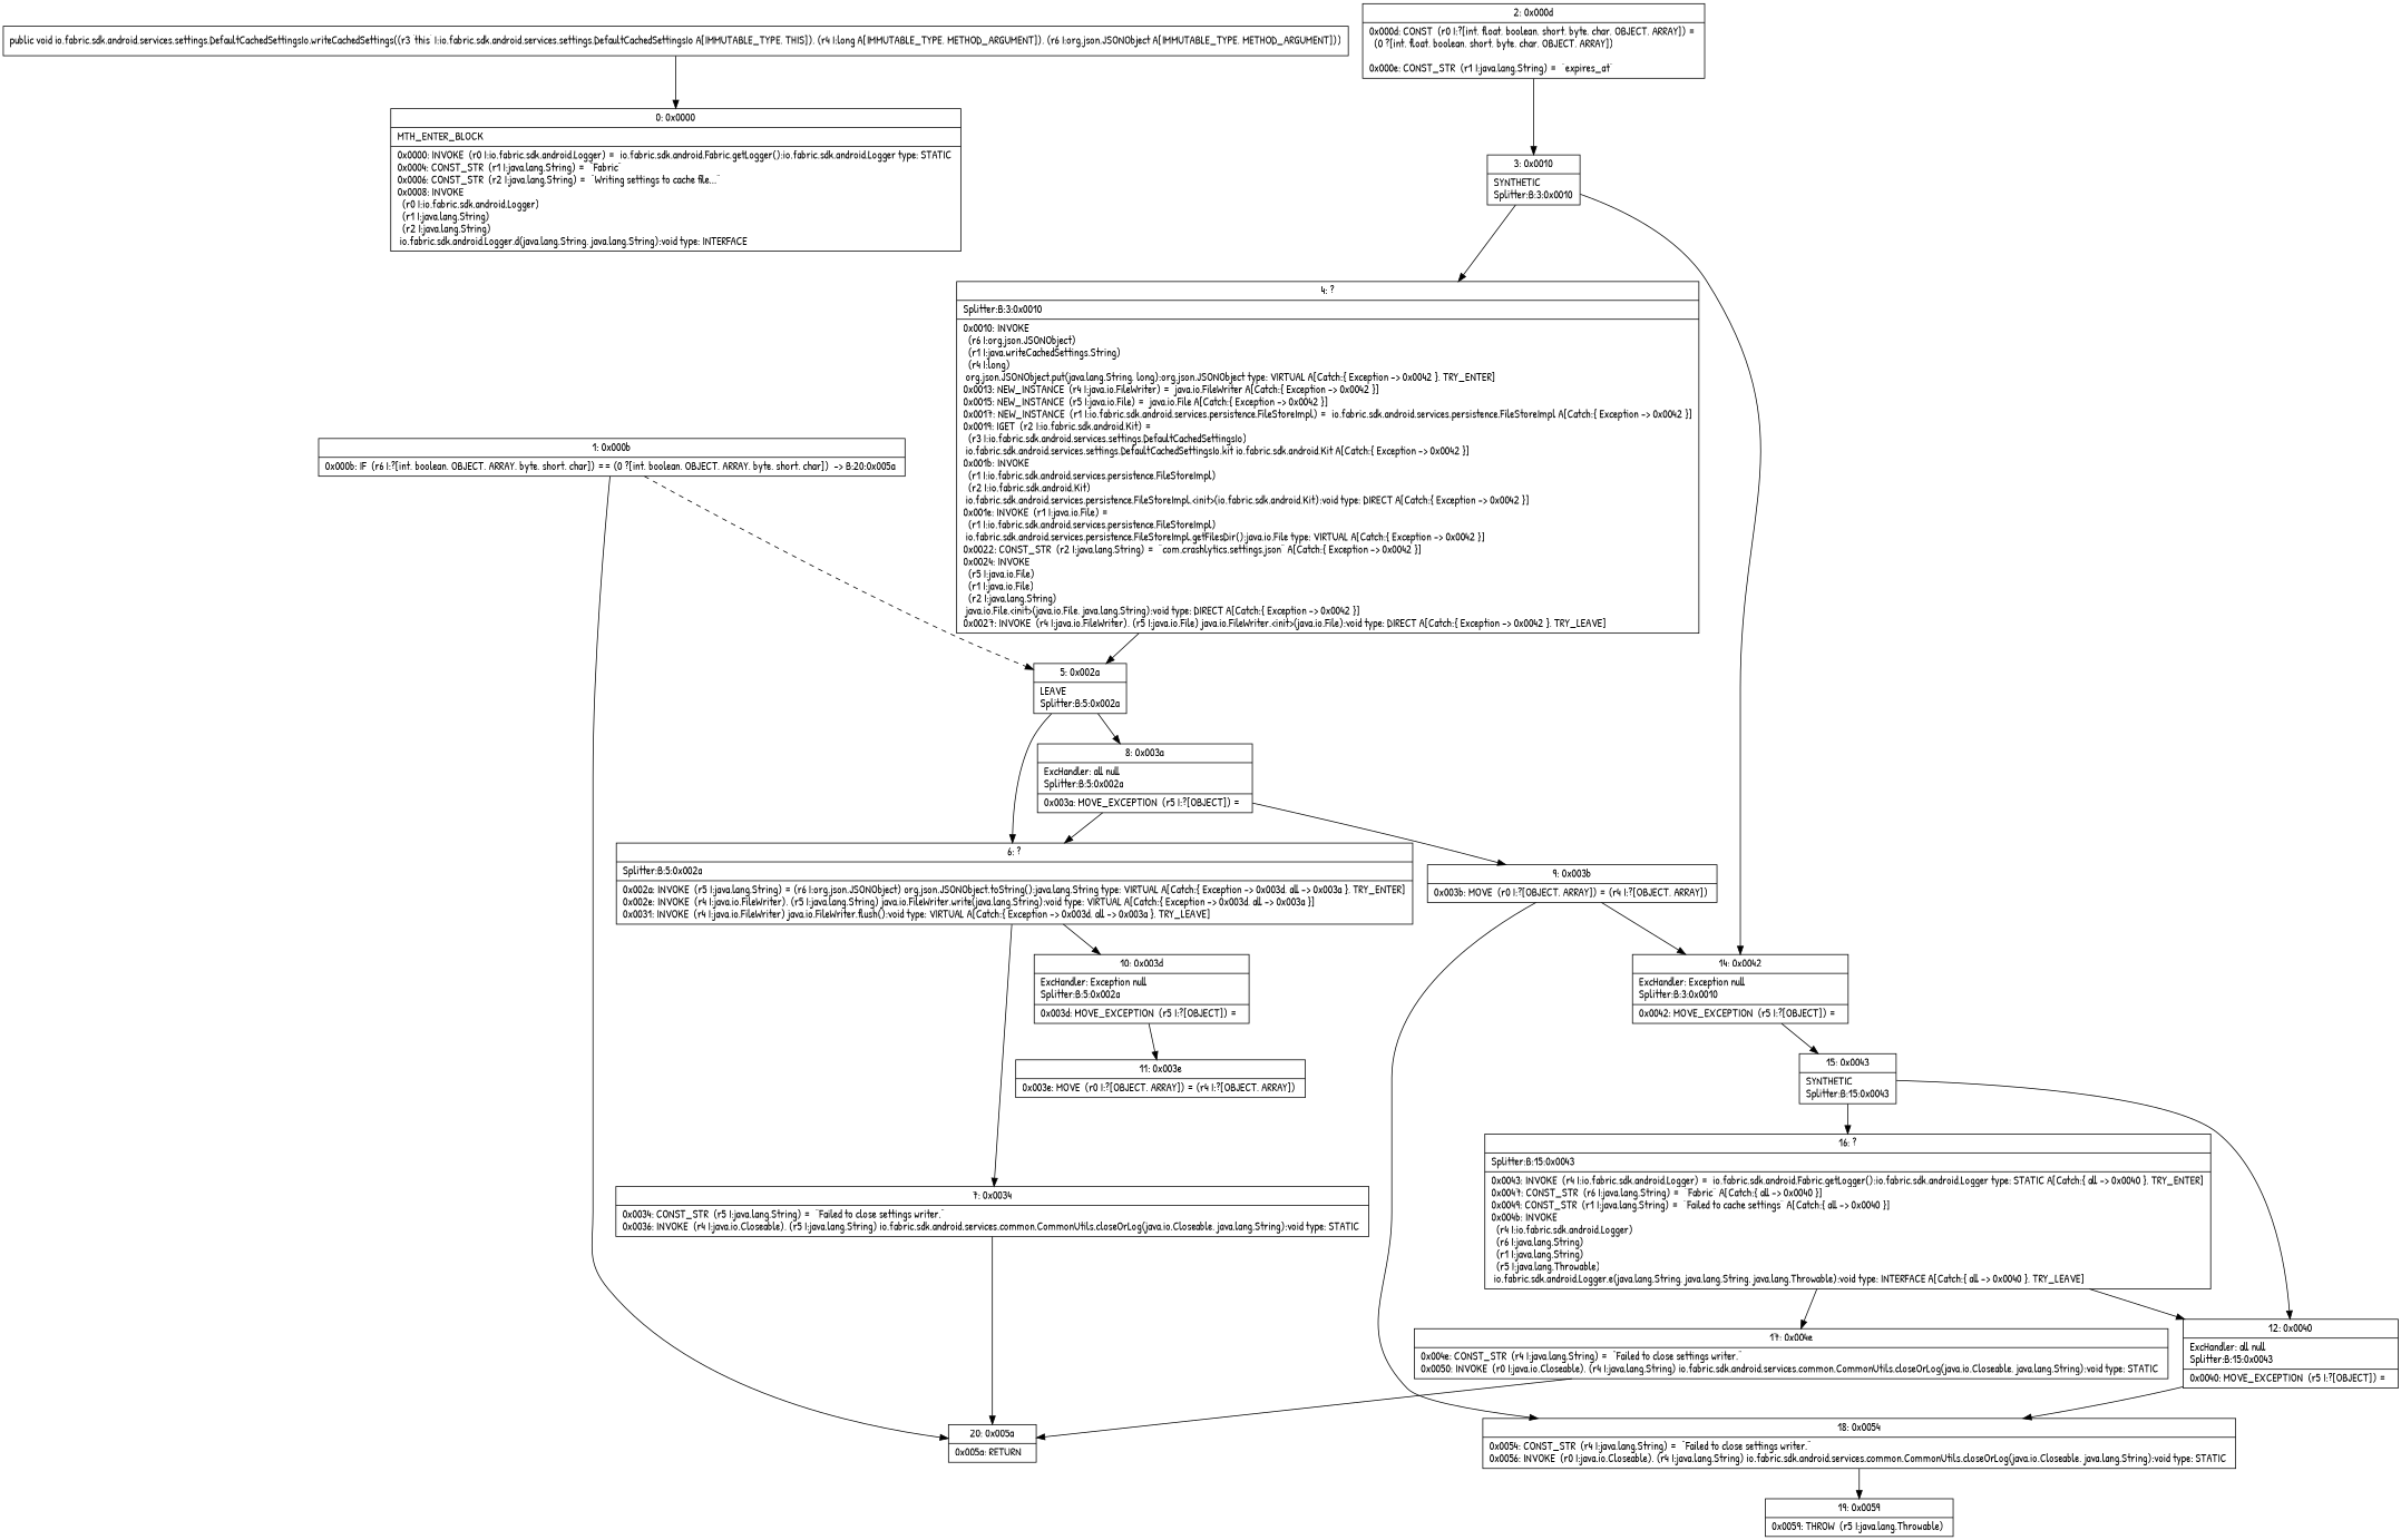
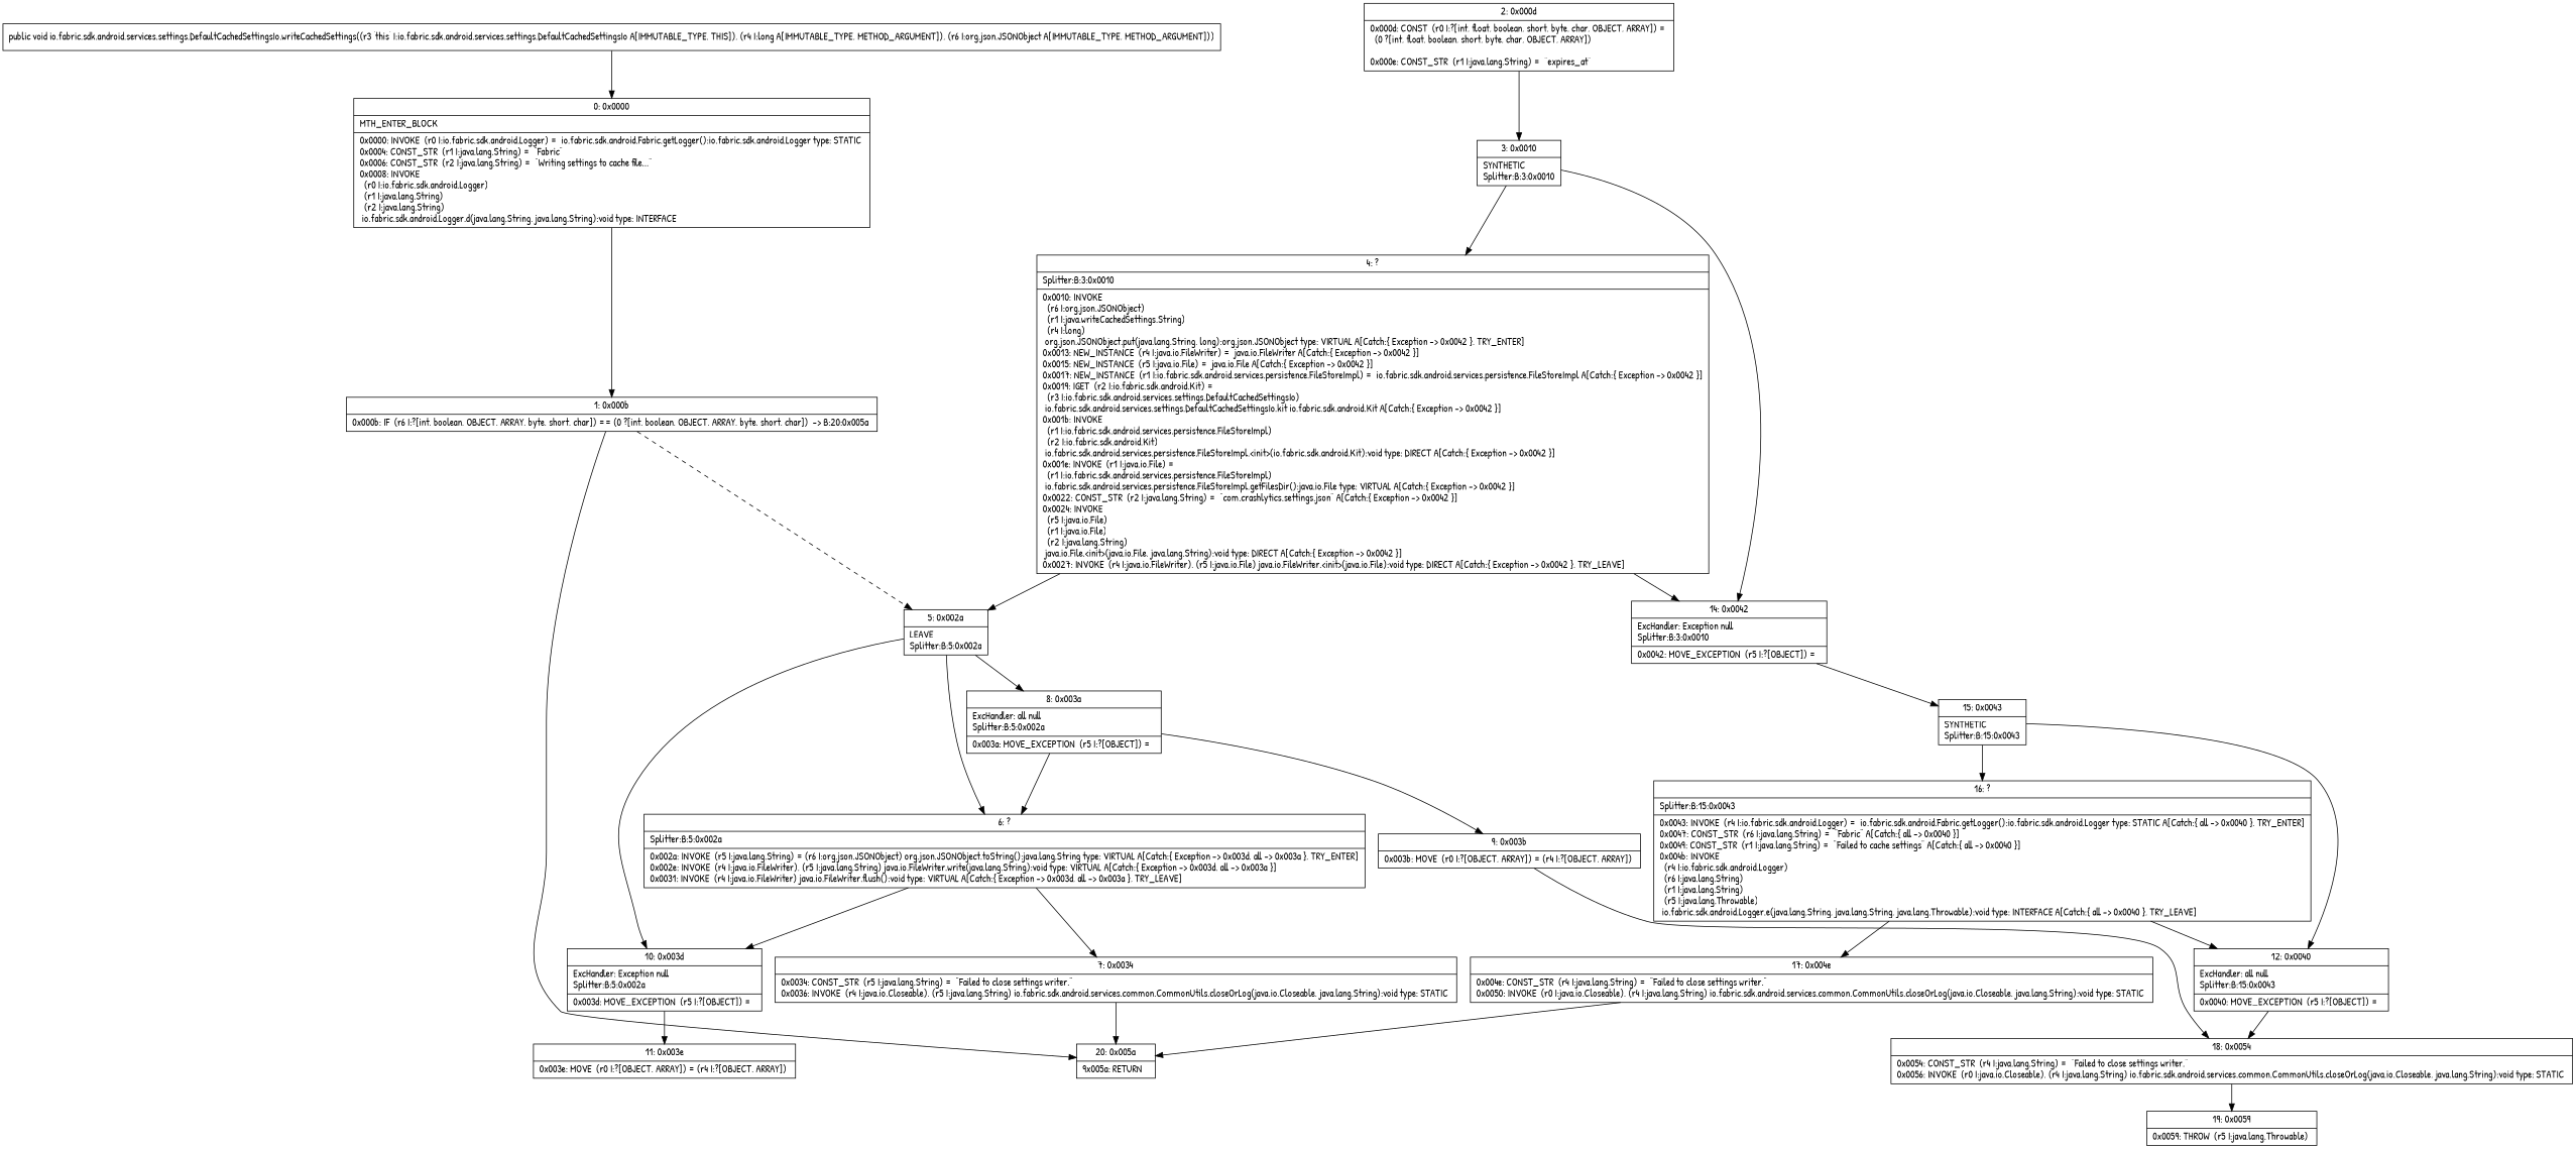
  digraph {
    fontname="Patrick Hand"
    node [fontname="Patrick Hand" shape=record]
    edge [fontname="Patrick Hand"]
    n1 [label="{0\:\ 0x0000|MTH_ENTER_BLOCK\l|0x0000: INVOKE  (r0 I:io.fabric.sdk.android.Logger) =  io.fabric.sdk.android.Fabric.getLogger():io.fabric.sdk.android.Logger type: STATIC \l0x0004: CONST_STR  (r1 I:java.lang.String) =  \"Fabric\" \l0x0006: CONST_STR  (r2 I:java.lang.String) =  \"Writing settings to cache file...\" \l0x0008: INVOKE  \l  (r0 I:io.fabric.sdk.android.Logger)\l  (r1 I:java.lang.String)\l  (r2 I:java.lang.String)\l io.fabric.sdk.android.Logger.d(java.lang.String, java.lang.String):void type: INTERFACE \l}"]
    n2 [label="{1\:\ 0x000b|0x000b: IF  (r6 I:?[int, boolean, OBJECT, ARRAY, byte, short, char]) == (0 ?[int, boolean, OBJECT, ARRAY, byte, short, char])  \-\> B:20:0x005a \l}"]
-   n3 [label="{20\:\ 0x005a|0x005a: RETURN   \l}"]
+   n3 [label="{20\:\ 0x005a|9x005a: RETURN   \l}"]
    n4 [label="{5\:\ 0x002a|LEAVE\lSplitter:B:5:0x002a\l}"]
    n5 [label="{2\:\ 0x000d|0x000d: CONST  (r0 I:?[int, float, boolean, short, byte, char, OBJECT, ARRAY]) = \l  (0 ?[int, float, boolean, short, byte, char, OBJECT, ARRAY])\l \l0x000e: CONST_STR  (r1 I:java.lang.String) =  \"expires_at\" \l}"]
    n6 [label="{3\:\ 0x0010|SYNTHETIC\lSplitter:B:3:0x0010\l}"]
    n7 [label="{4\:\ ?|Splitter:B:3:0x0010\l|0x0010: INVOKE  \l  (r6 I:org.json.JSONObject)\l  (r1 I:java.writeCachedSettings.String)\l  (r4 I:long)\l org.json.JSONObject.put(java.lang.String, long):org.json.JSONObject type: VIRTUAL A[Catch:\{ Exception \-\> 0x0042 \}, TRY_ENTER]\l0x0013: NEW_INSTANCE  (r4 I:java.io.FileWriter) =  java.io.FileWriter A[Catch:\{ Exception \-\> 0x0042 \}]\l0x0015: NEW_INSTANCE  (r5 I:java.io.File) =  java.io.File A[Catch:\{ Exception \-\> 0x0042 \}]\l0x0017: NEW_INSTANCE  (r1 I:io.fabric.sdk.android.services.persistence.FileStoreImpl) =  io.fabric.sdk.android.services.persistence.FileStoreImpl A[Catch:\{ Exception \-\> 0x0042 \}]\l0x0019: IGET  (r2 I:io.fabric.sdk.android.Kit) = \l  (r3 I:io.fabric.sdk.android.services.settings.DefaultCachedSettingsIo)\l io.fabric.sdk.android.services.settings.DefaultCachedSettingsIo.kit io.fabric.sdk.android.Kit A[Catch:\{ Exception \-\> 0x0042 \}]\l0x001b: INVOKE  \l  (r1 I:io.fabric.sdk.android.services.persistence.FileStoreImpl)\l  (r2 I:io.fabric.sdk.android.Kit)\l io.fabric.sdk.android.services.persistence.FileStoreImpl.\<init\>(io.fabric.sdk.android.Kit):void type: DIRECT A[Catch:\{ Exception \-\> 0x0042 \}]\l0x001e: INVOKE  (r1 I:java.io.File) = \l  (r1 I:io.fabric.sdk.android.services.persistence.FileStoreImpl)\l io.fabric.sdk.android.services.persistence.FileStoreImpl.getFilesDir():java.io.File type: VIRTUAL A[Catch:\{ Exception \-\> 0x0042 \}]\l0x0022: CONST_STR  (r2 I:java.lang.String) =  \"com.crashlytics.settings.json\" A[Catch:\{ Exception \-\> 0x0042 \}]\l0x0024: INVOKE  \l  (r5 I:java.io.File)\l  (r1 I:java.io.File)\l  (r2 I:java.lang.String)\l java.io.File.\<init\>(java.io.File, java.lang.String):void type: DIRECT A[Catch:\{ Exception \-\> 0x0042 \}]\l0x0027: INVOKE  (r4 I:java.io.FileWriter), (r5 I:java.io.File) java.io.FileWriter.\<init\>(java.io.File):void type: DIRECT A[Catch:\{ Exception \-\> 0x0042 \}, TRY_LEAVE]\l}"]
    n8 [label="{14\:\ 0x0042|ExcHandler: Exception null\lSplitter:B:3:0x0010\l|0x0042: MOVE_EXCEPTION  (r5 I:?[OBJECT]) =  \l}"]
    n9 [label="{15\:\ 0x0043|SYNTHETIC\lSplitter:B:15:0x0043\l}"]
    n10 [label="{6\:\ ?|Splitter:B:5:0x002a\l|0x002a: INVOKE  (r5 I:java.lang.String) = (r6 I:org.json.JSONObject) org.json.JSONObject.toString():java.lang.String type: VIRTUAL A[Catch:\{ Exception \-\> 0x003d, all \-\> 0x003a \}, TRY_ENTER]\l0x002e: INVOKE  (r4 I:java.io.FileWriter), (r5 I:java.lang.String) java.io.FileWriter.write(java.lang.String):void type: VIRTUAL A[Catch:\{ Exception \-\> 0x003d, all \-\> 0x003a \}]\l0x0031: INVOKE  (r4 I:java.io.FileWriter) java.io.FileWriter.flush():void type: VIRTUAL A[Catch:\{ Exception \-\> 0x003d, all \-\> 0x003a \}, TRY_LEAVE]\l}"]
    n11 [label="{8\:\ 0x003a|ExcHandler: all null\lSplitter:B:5:0x002a\l|0x003a: MOVE_EXCEPTION  (r5 I:?[OBJECT]) =  \l}"]
    n12 [label="{10\:\ 0x003d|ExcHandler: Exception null\lSplitter:B:5:0x002a\l|0x003d: MOVE_EXCEPTION  (r5 I:?[OBJECT]) =  \l}"]
    n13 [label="{7\:\ 0x0034|0x0034: CONST_STR  (r5 I:java.lang.String) =  \"Failed to close settings writer.\" \l0x0036: INVOKE  (r4 I:java.io.Closeable), (r5 I:java.lang.String) io.fabric.sdk.android.services.common.CommonUtils.closeOrLog(java.io.Closeable, java.lang.String):void type: STATIC \l}"]
    n14 [label="{9\:\ 0x003b|0x003b: MOVE  (r0 I:?[OBJECT, ARRAY]) = (r4 I:?[OBJECT, ARRAY]) \l}"]
    n15 [label="{11\:\ 0x003e|0x003e: MOVE  (r0 I:?[OBJECT, ARRAY]) = (r4 I:?[OBJECT, ARRAY]) \l}"]
    n16 [label="{18\:\ 0x0054|0x0054: CONST_STR  (r4 I:java.lang.String) =  \"Failed to close settings writer.\" \l0x0056: INVOKE  (r0 I:java.io.Closeable), (r4 I:java.lang.String) io.fabric.sdk.android.services.common.CommonUtils.closeOrLog(java.io.Closeable, java.lang.String):void type: STATIC \l}"]
    n17 [label="{19\:\ 0x0059|0x0059: THROW  (r5 I:java.lang.Throwable) \l}"]
    n18 [label="{12\:\ 0x0040|ExcHandler: all null\lSplitter:B:15:0x0043\l|0x0040: MOVE_EXCEPTION  (r5 I:?[OBJECT]) =  \l}"]
    n19 [label="{16\:\ ?|Splitter:B:15:0x0043\l|0x0043: INVOKE  (r4 I:io.fabric.sdk.android.Logger) =  io.fabric.sdk.android.Fabric.getLogger():io.fabric.sdk.android.Logger type: STATIC A[Catch:\{ all \-\> 0x0040 \}, TRY_ENTER]\l0x0047: CONST_STR  (r6 I:java.lang.String) =  \"Fabric\" A[Catch:\{ all \-\> 0x0040 \}]\l0x0049: CONST_STR  (r1 I:java.lang.String) =  \"Failed to cache settings\" A[Catch:\{ all \-\> 0x0040 \}]\l0x004b: INVOKE  \l  (r4 I:io.fabric.sdk.android.Logger)\l  (r6 I:java.lang.String)\l  (r1 I:java.lang.String)\l  (r5 I:java.lang.Throwable)\l io.fabric.sdk.android.Logger.e(java.lang.String, java.lang.String, java.lang.Throwable):void type: INTERFACE A[Catch:\{ all \-\> 0x0040 \}, TRY_LEAVE]\l}"]
    n20 [label="{17\:\ 0x004e|0x004e: CONST_STR  (r4 I:java.lang.String) =  \"Failed to close settings writer.\" \l0x0050: INVOKE  (r0 I:java.io.Closeable), (r4 I:java.lang.String) io.fabric.sdk.android.services.common.CommonUtils.closeOrLog(java.io.Closeable, java.lang.String):void type: STATIC \l}"]
    n21 [label="{public void io.fabric.sdk.android.services.settings.DefaultCachedSettingsIo.writeCachedSettings((r3 'this' I:io.fabric.sdk.android.services.settings.DefaultCachedSettingsIo A[IMMUTABLE_TYPE, THIS]), (r4 I:long A[IMMUTABLE_TYPE, METHOD_ARGUMENT]), (r6 I:org.json.JSONObject A[IMMUTABLE_TYPE, METHOD_ARGUMENT])) }"]
+   n1 -> n2
    n2 -> n3
    n2 -> n4 [style=dashed]
    n4 -> n10
    n4 -> n11
+   n4 -> n12
    n5 -> n6
    n6 -> n7
    n6 -> n8
    n7 -> n4
-   n14 -> n8
+   n7 -> n8
    n8 -> n9
    n9 -> n18
    n9 -> n19
    n10 -> n12
    n10 -> n13
    n11 -> n10
    n11 -> n14
    n12 -> n15
    n13 -> n3
    n14 -> n16
    n16 -> n17
    n18 -> n16
    n19 -> n18
    n19 -> n20
    n20 -> n3
    n21 -> n1
  }
